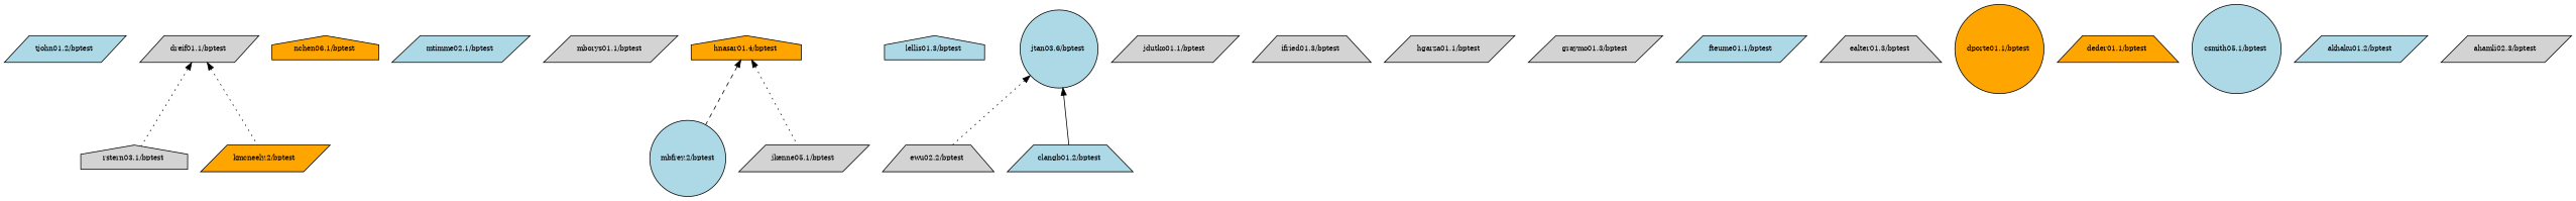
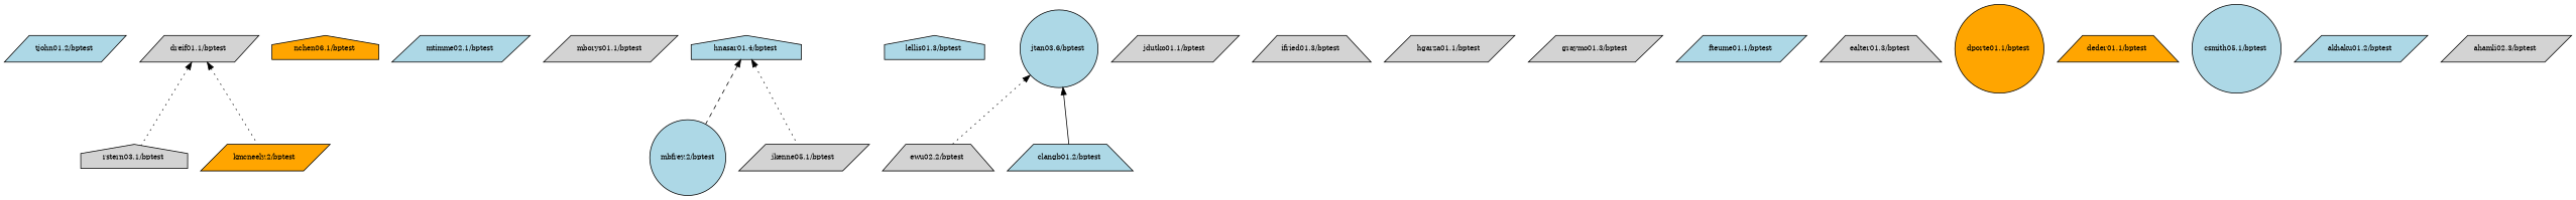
  digraph {
    fontname="DejaVu Serif"
    fontsize=9
    node [fillcolor=lightgrey fontname="DejaVu Serif" fontsize=9 shape=parallelogram style=filled]
    edge [dir=back fontname="DejaVu Serif" fontsize=9 style=dotted]
    n1 [fillcolor=lightblue label="tjohn01.2/bptest "]
    n2 [label="rstern03.1/bptest " shape=house]
    n3 [fillcolor=orange label="nchen06.1/bptest " shape=house]
    n4 [fillcolor=lightblue label="mtimme02.1/bptest "]
    n5 [label="mborys01.1/bptest "]
    n6 [fillcolor=lightblue label="mbfrey.2/bptest" shape=circle]
    n7 [fillcolor=lightblue label="lellis01.3/bptest " shape=house]
    n8 [fillcolor=orange label="kmcneely.2/bptest "]
    n9 [fillcolor=lightblue label="jtan03.6/bptest " shape=circle]
    n10 [label="ewu02.2/bptest " shape=trapezium]
    n11 [fillcolor=lightblue label="clangb01.2/bptest " shape=trapezium]
    n12 [label="jkenne05.1/bptest "]
    n13 [label="jdutko01.1/bptest "]
    n14 [label="ifried01.3/bptest " shape=trapezium]
-   n15 [fillcolor=orange label="hnasar01.4/bptest " shape=house]
+   n15 [fillcolor=lightblue label="hnasar01.4/bptest " shape=house]
    n16 [label="hgarza01.1/bptest "]
    n17 [label="graymo01.3/bptest "]
    n18 [fillcolor=lightblue label="fteume01.1/bptest "]
    n19 [label="ealter01.3/bptest " shape=trapezium]
    n20 [label="dreif01.1/bptest "]
    n21 [fillcolor=orange label="dporte01.1/bptest " shape=circle]
    n22 [fillcolor=orange label="deder01.1/bptest " shape=trapezium]
    n23 [fillcolor=lightblue label="csmith05.1/bptest " shape=circle]
    n24 [fillcolor=lightblue label="akhaku01.2/bptest "]
    n25 [label="ahamli02.3/bptest "]
    n9 -> n10
    n9 -> n11 [style=solid]
    n15 -> n6 [style=dashed]
    n15 -> n12
    n20 -> n2
    n20 -> n8
  }
